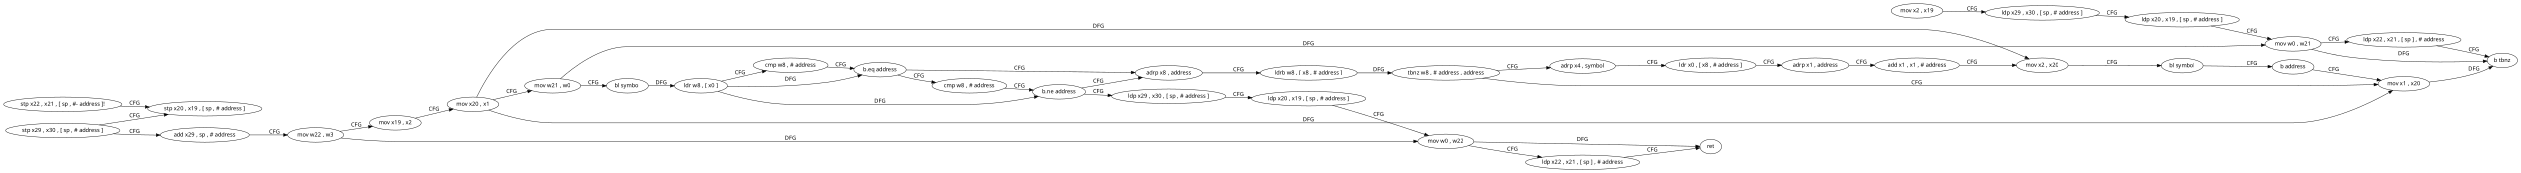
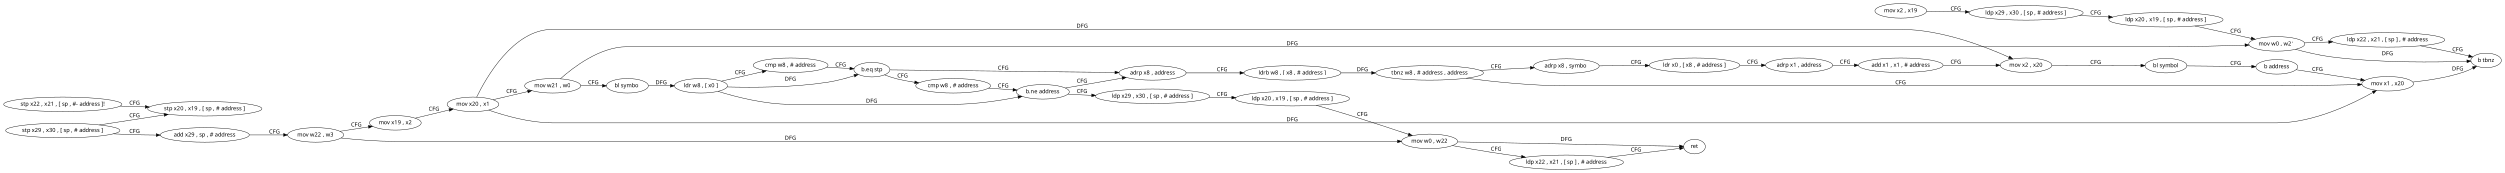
  digraph {
    fontname="Noto Sans"
    rankdir=LR
    node [fontname="Noto Sans"]
    edge [fontname="Noto Sans"]
    n1 [label="stp x22 , x21 , [ sp , #- address ]!"]
    n2 [label="stp x20 , x19 , [ sp , # address ]"]
    n3 [label="stp x29 , x30 , [ sp , # address ]"]
    n4 [label="add x29 , sp , # address"]
    n5 [label="mov w22 , w3"]
    n6 [label="mov x19 , x2"]
    n7 [label="mov w0 , w22"]
    n8 [label="mov x20 , x1"]
    n9 [label="ldp x22 , x21 , [ sp ] , # address"]
    n10 [label=ret]
    n11 [label="mov w21 , w0"]
    n12 [label="mov x1 , x20"]
    n13 [label="mov x2 , x20"]
    n14 [label="bl symbol"]
    n15 [label="mov w0 , w21"]
    n16 [label="b tbnz"]
    n17 [label="bl symbol"]
    n18 [label="ldr w8 , [ x0 ]"]
    n19 [label="ldp x22 , x21 , [ sp ] , # address"]
    n20 [label="cmp w8 , # address"]
-   n21 [label="b.eq address"]
+   n21 [label="b.eq stp"]
    n22 [label="b.ne address"]
    n23 [label="adrp x8 , address"]
    n24 [label="cmp w8 , # address"]
    n25 [label="ldp x29 , x30 , [ sp , # address ]"]
    n26 [label="ldrb w8 , [ x8 , # address ]"]
    n27 [label="tbnz w8 , # address , address"]
-   n28 [label="adrp x4 , symbol"]
+   n28 [label="adrp x8 , symbol"]
    n29 [label="ldr x0 , [ x8 , # address ]"]
    n30 [label="adrp x1 , address"]
    n31 [label="mov x2 , x19"]
    n32 [label="ldp x29 , x30 , [ sp , # address ]"]
    n33 [label="ldp x20 , x19 , [ sp , # address ]"]
    n34 [label="add x1 , x1 , # address"]
    n35 [label="b address"]
    n36 [label="ldp x20 , x19 , [ sp , # address ]"]
    n1 -> n2 [label=CFG]
    n3 -> n2 [label=CFG]
    n3 -> n4 [label=CFG]
    n4 -> n5 [label=CFG]
    n5 -> n6 [label=CFG]
    n5 -> n7 [label=DFG]
    n6 -> n8 [label=CFG]
    n7 -> n9 [label=CFG]
    n7 -> n10 [label=DFG]
    n8 -> n11 [label=CFG]
    n8 -> n12 [label=DFG]
    n8 -> n13 [label=DFG]
    n9 -> n10 [label=CFG]
    n11 -> n14 [label=CFG]
    n11 -> n15 [label=DFG]
    n12 -> n16 [label=DFG]
    n13 -> n17 [label=CFG]
    n14 -> n18 [label=DFG]
    n15 -> n16 [label=DFG]
    n15 -> n19 [label=CFG]
    n17 -> n35 [label=CFG]
    n18 -> n20 [label=CFG]
    n18 -> n21 [label=DFG]
    n18 -> n22 [label=DFG]
    n19 -> n16 [label=CFG]
    n20 -> n21 [label=CFG]
    n21 -> n23 [label=CFG]
    n21 -> n24 [label=CFG]
    n22 -> n23 [label=CFG]
    n22 -> n25 [label=CFG]
    n23 -> n26 [label=CFG]
    n24 -> n22 [label=CFG]
    n25 -> n33 [label=CFG]
    n26 -> n27 [label=DFG]
    n27 -> n12 [label=CFG]
    n27 -> n28 [label=CFG]
    n28 -> n29 [label=CFG]
    n29 -> n30 [label=CFG]
    n30 -> n34 [label=CFG]
    n31 -> n32 [label=CFG]
    n32 -> n36 [label=CFG]
    n33 -> n7 [label=CFG]
    n34 -> n13 [label=CFG]
    n35 -> n12 [label=CFG]
    n36 -> n15 [label=CFG]
  }
